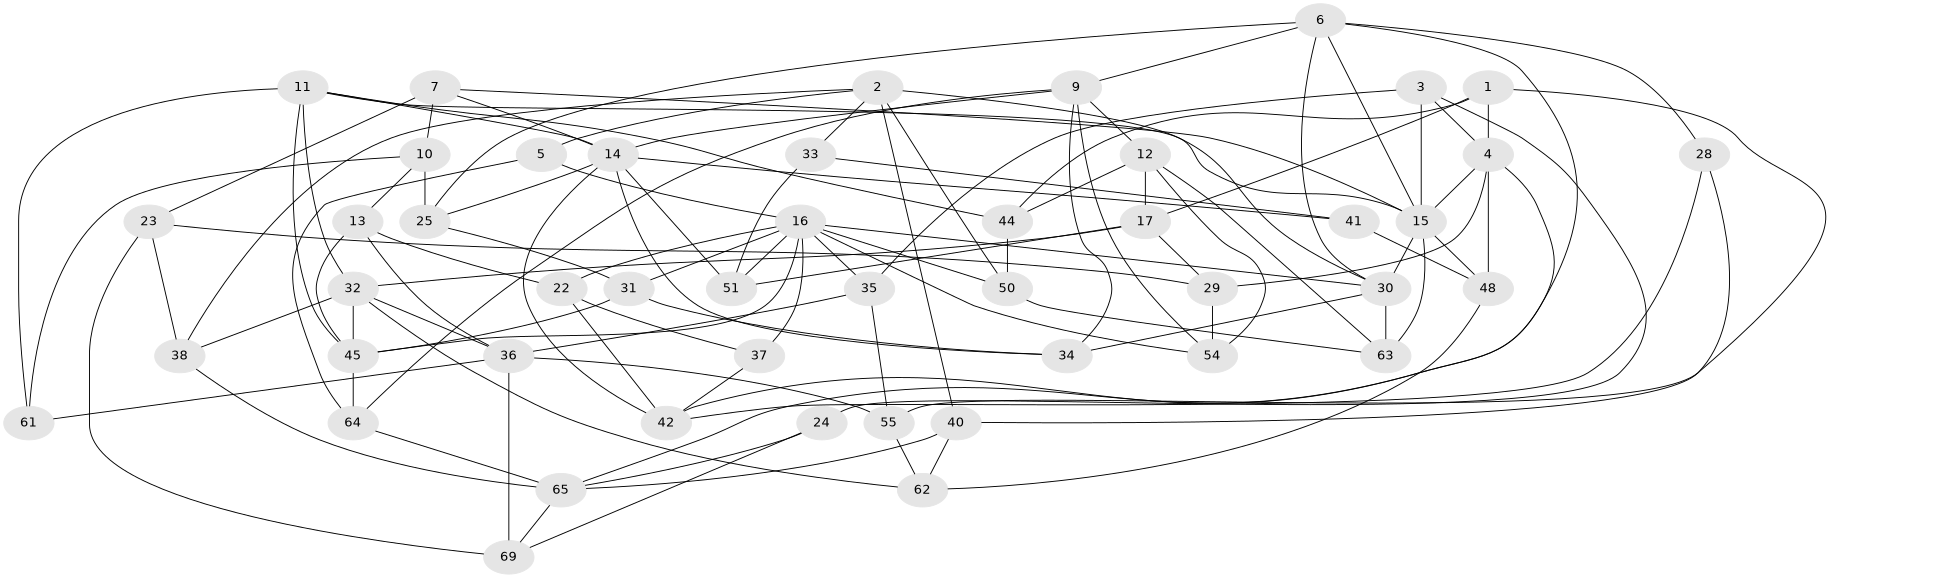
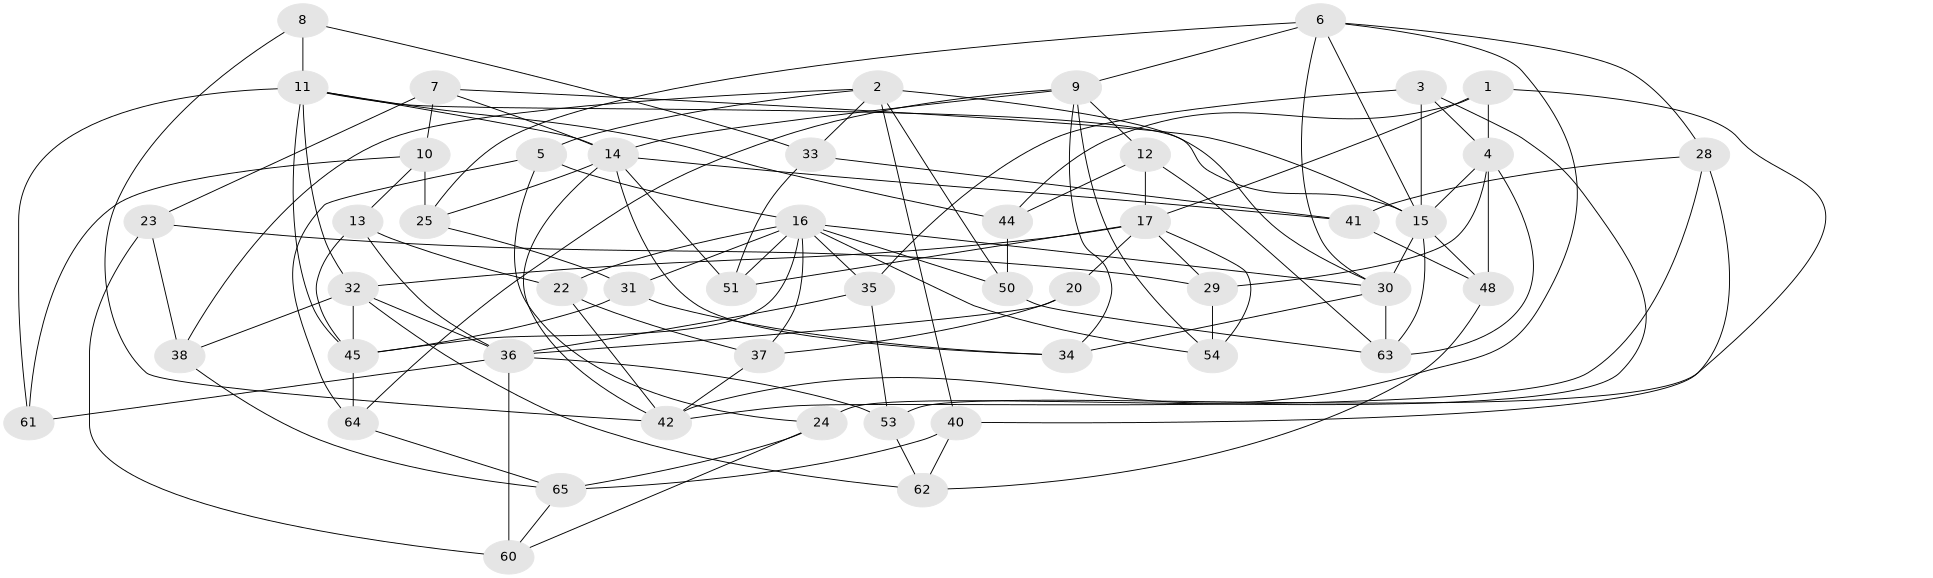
  graph {
    fontname="DejaVu Sans"
    node [color=gray90 fontname="DejaVu Sans" style=filled]
    edge [fontname="DejaVu Sans"]
    4 [super="+57"]
    15 [super="+39"]
    29
    48
    65 [super="+70"]
    1
    17 [super="+19"]
    44
-   53 [label=55]
+   53
    32 [super="+59"]
    51
+   20
    50
    62
    2 [super="+49"]
    5
    30 [super="+56"]
    33
    38
    40
    24
    16 [super="+68+27+58"]
    64
    63
    34
    41
    3
    35
-   69
+   69 [label=60]
    36 [super="+66+43"]
    54
    45 [super="+67"]
    22
    31
    37
    6 [super="+46"]
    9 [super="+52"]
    25
    28
    42 [super="+47"]
    14 [super="+26"]
    12
    7
    10
    23
    13
    61
    11 [super="+21+18"]
+   8
    4 -- 15
    4 -- 29
    4 -- 48
-   4 -- 65
+   4 -- 63
    15 -- 48
    15 -- 30
    15 -- 63
    29 -- 54
    48 -- 62
    65 -- 69
    1 -- 4
    1 -- 17
    1 -- 44
    1 -- 53
    17 -- 29
    17 -- 32
    17 -- 51
+   17 -- 20
    44 -- 50
    53 -- 62
    32 -- 62
    32 -- 38
    32 -- 36
    32 -- 45
+   20 -- 36 [weight=2]
+   20 -- 37
    50 -- 63
    2 -- 50
    2 -- 5
    2 -- 30
    2 -- 33
    2 -- 38
    2 -- 40
+   5 -- 24
    5 -- 16
    5 -- 64
    30 -- 63
    30 -- 34
    33 -- 51
    33 -- 41
    38 -- 65
    40 -- 65
    40 -- 62
    24 -- 65
    24 -- 69
    16 -- 51
    16 -- 50
    16 -- 30
    16 -- 35
    16 -- 54
    16 -- 45
    16 -- 22
    16 -- 31
    16 -- 37
    64 -- 65
    41 -- 48
    3 -- 4
    3 -- 15
    3 -- 24
    3 -- 35
    35 -- 53
    35 -- 36
    36 -- 53
    36 -- 69
    36 -- 61
    45 -- 64
    22 -- 37
    22 -- 42
    31 -- 34
    31 -- 45
    37 -- 42
    6 -- 15
    6 -- 30
    6 -- 9
    6 -- 25
    6 -- 28
    6 -- 42
    9 -- 64
    9 -- 34
    9 -- 54
    9 -- 14
    9 -- 12
    25 -- 31
    28 -- 40
+   28 -- 41
    28 -- 42
    14 -- 51
    14 -- 34
    14 -- 41
    14 -- 25
    14 -- 42
    12 -- 17
    12 -- 44
    12 -- 63
-   12 -- 54
+   17 -- 54
    7 -- 15
    7 -- 14
    7 -- 10
    7 -- 23
    10 -- 25
    10 -- 13
    10 -- 61
    23 -- 29
    23 -- 38
    23 -- 69
    13 -- 36
    13 -- 45
    13 -- 22
    11 -- 15
    11 -- 44
    11 -- 32
    11 -- 45
    11 -- 14
    11 -- 61 [weight=2]
+   8 -- 33
+   8 -- 42
+   8 -- 11
  }
